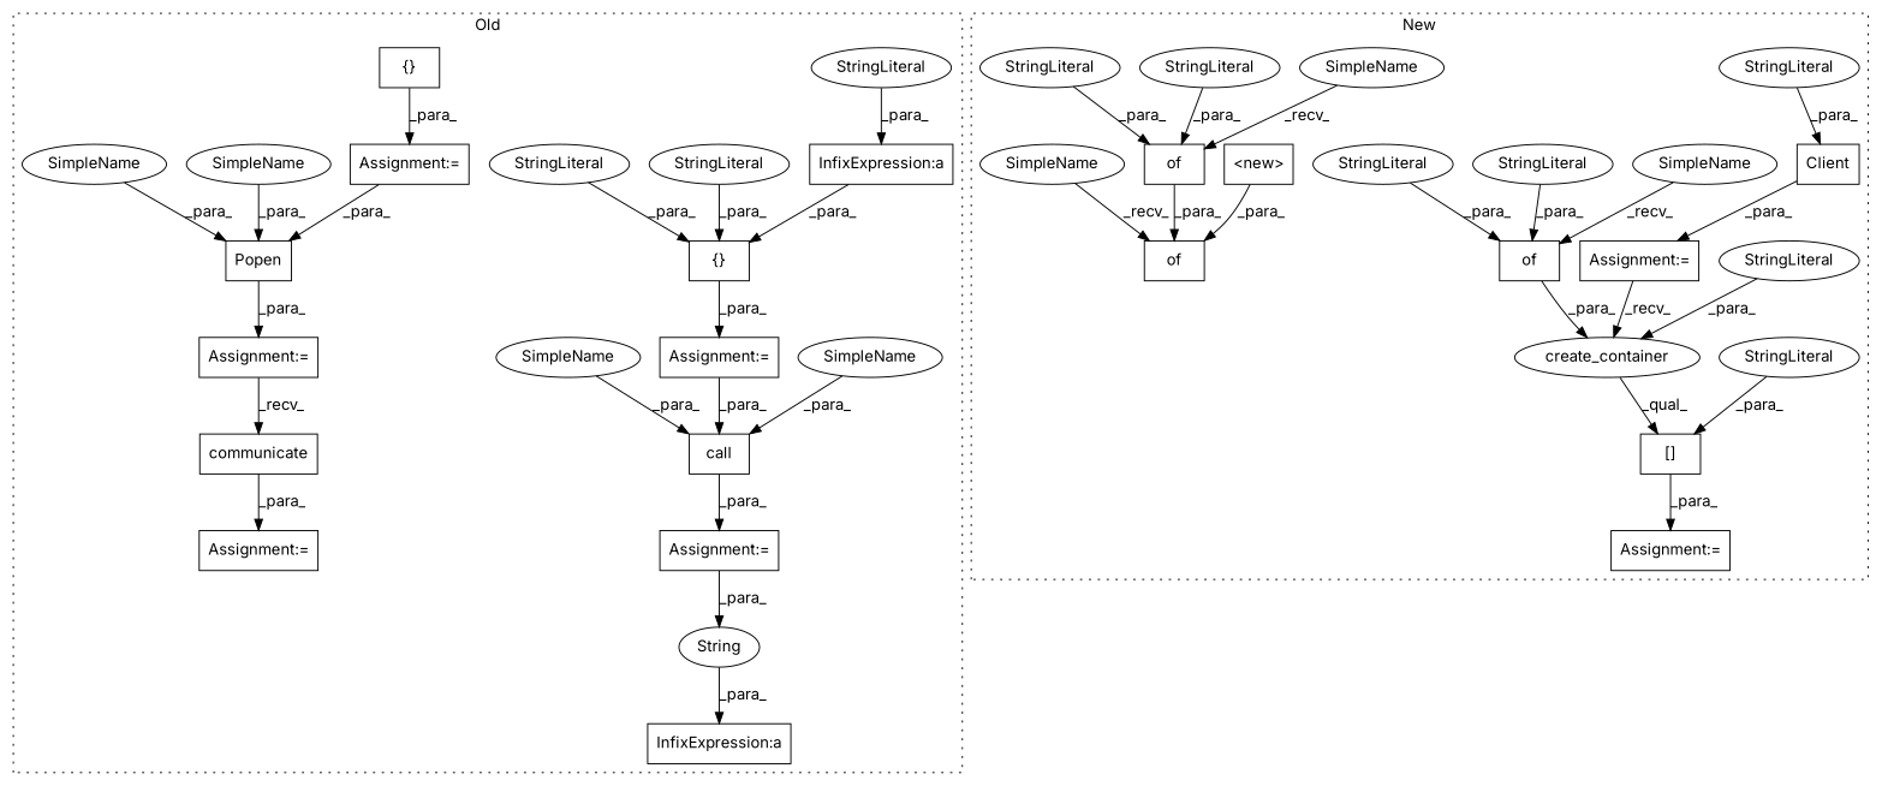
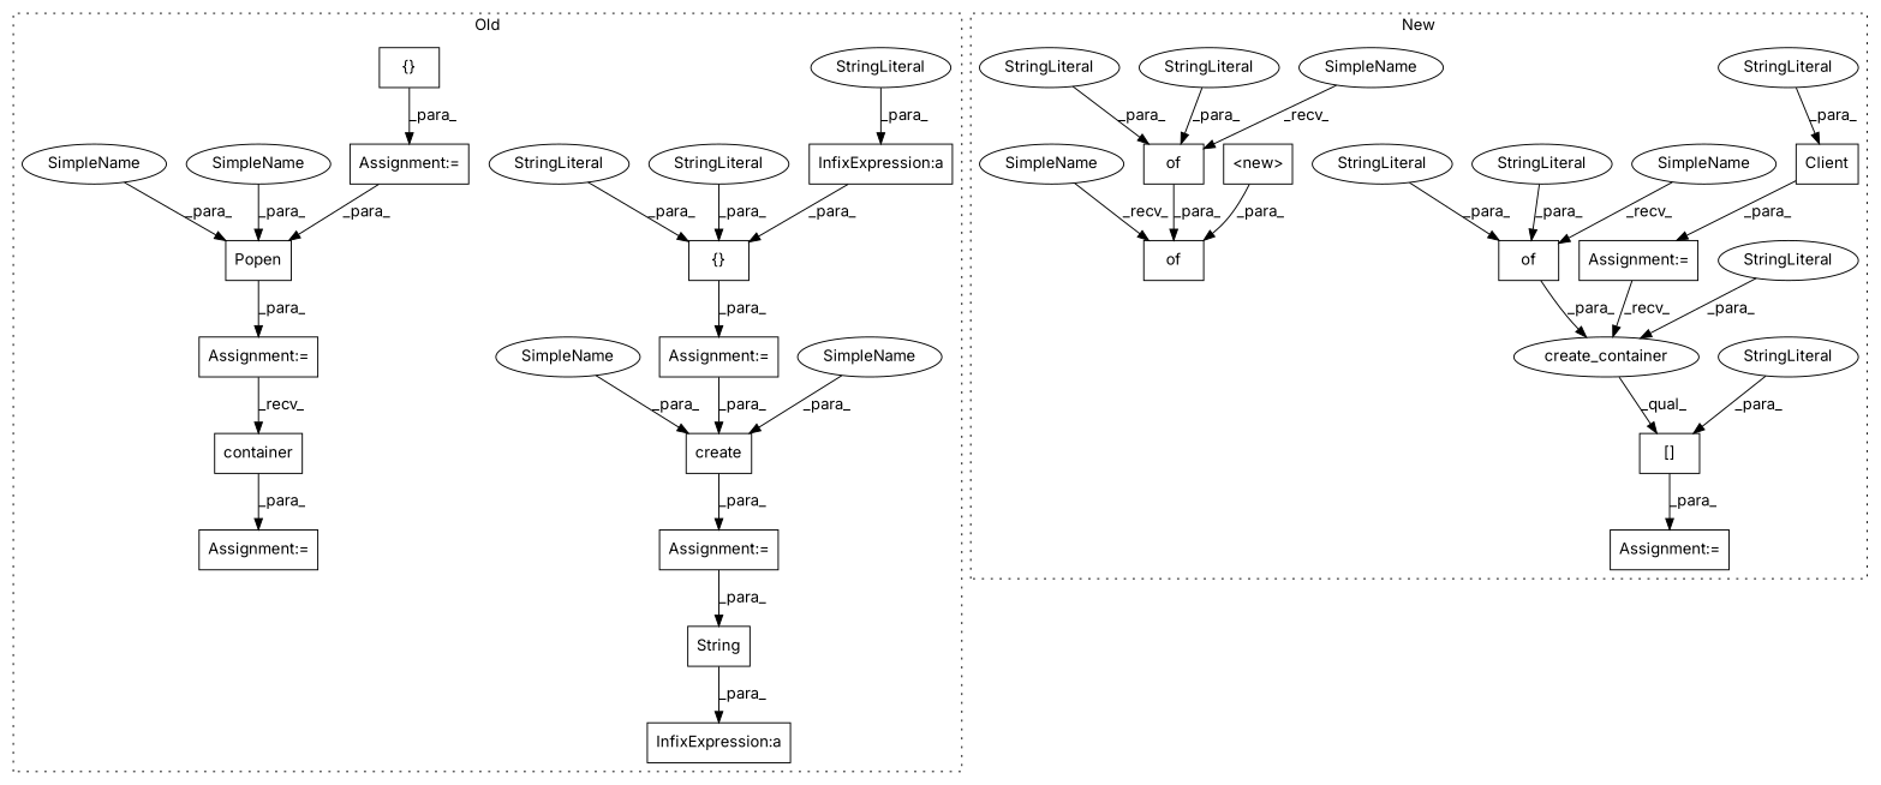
  digraph {
    fontname=Inter
    node [a=45 fontname=Inter l=4 shape=box]
    edge [fontname=Inter]
-   n1 [a=32 l=13 label=communicate s=3171]
+   n1 [a=32 l=13 label=container s=3171]
    n2 [a=32 l="6,1" label=Popen s="3101,3120"]
    n3 [a=4 l="1,1" label="{}" s="2756,3084"]
    n4 [a=7 l=2 label="Assignment:=" s=3161]
    n5 [a=7 l=1 label="Assignment:=" s=2743]
    n6 [a=7 l=1 label="Assignment:=" s=3100]
-   n7 [a=32 l="5,1" label=call s="3647,3665"]
+   n7 [a=32 l="5,1" label=create s="3647,3665"]
    n8 [a=27 l=3 label="InfixExpression:a" s=3816]
    n9 [a=27 l=12 label="InfixExpression:a" s=3525]
    n10 [a=4 l="1,1" label="{}" s="3494,3624"]
-   n11 [a=32 l="7,1" label=String s="3819,3837" shape=ellipse]
+   n11 [a=32 l="7,1" label=String s="3819,3837"]
    n12 [l=15 label=StringLiteral s=3510 shape=ellipse]
    n13 [l=8 label=StringLiteral s=3495 shape=ellipse]
    n14 [label=StringLiteral s=3504 shape=ellipse]
    n15 [a=7 l=1 label="Assignment:=" s=3481]
    n16 [a=7 l=1 label="Assignment:=" s=3646]
    n17 [a=42 label=SimpleName s=3116 shape=ellipse]
    n18 [a=42 label=SimpleName s=3656 shape=ellipse]
    n19 [a=42 label=SimpleName s=3661 shape=ellipse]
    n20 [a=42 label=SimpleName s=3111 shape=ellipse]
    n21 [a=32 l="7,1" label=Client s="3191,3226"]
    n22 [a=32 l="17,1" label=create_container s="3285,3355" shape=ellipse]
    n23 [a=2 l="79,1" label="[]" s="3278,3361"]
    n24 [label=StringLiteral s=3357 shape=ellipse]
    n25 [l=17 label=StringLiteral s=3302 shape=ellipse]
    n26 [l=28 label=StringLiteral s=3198 shape=ellipse]
    n27 [a=32 l="3,1" label=of s="3324,3354"]
    n28 [a=32 l="3,1" label=of s="3474,3491"]
    n29 [l=2 label=StringLiteral s=3341 shape=ellipse]
    n30 [l=6 label=StringLiteral s=3477 shape=ellipse]
    n31 [l=13 label=StringLiteral s=3327 shape=ellipse]
    n32 [l=7 label=StringLiteral s=3484 shape=ellipse]
    n33 [a=32 l="3,1" label=of s="3395,3492"]
    n34 [a=14 l=22 label="<new>" s=3398]
    n35 [a=7 l=1 label="Assignment:=" s=3190]
    n36 [a=7 l=2 label="Assignment:=" s=3276]
    n37 [a=42 l=3 label=SimpleName s=3320 shape=ellipse]
    n38 [a=42 l=3 label=SimpleName s=3391 shape=ellipse]
    n39 [a=42 l=3 label=SimpleName s=3470 shape=ellipse]
    subgraph cluster_1 {
      label=Old
      style=dotted
      n1
      n2
      n3
      n4
      n5
      n6
      n7
      n8
      n9
      n10
      n11
      n12
      n13
      n14
      n15
      n16
      n17
      n18
      n19
      n20
    }
    subgraph cluster_2 {
      label=New
      style=dotted
      n21
      n22
      n23
      n24
      n25
      n26
      n27
      n28
      n29
      n30
      n31
      n32
      n33
      n34
      n35
      n36
      n37
      n38
      n39
    }
    n1 -> n4 [label=_para_]
    n2 -> n6 [label=_para_]
    n3 -> n5 [label=_para_]
    n5 -> n2 [label=_para_]
    n6 -> n1 [label=_recv_]
    n7 -> n16 [label=_para_]
    n9 -> n10 [label=_para_]
    n10 -> n15 [label=_para_]
    n11 -> n8 [label=_para_]
    n12 -> n9 [label=_para_]
    n13 -> n10 [label=_para_]
    n14 -> n10 [label=_para_]
    n15 -> n7 [label=_para_]
    n16 -> n11 [label=_para_]
    n17 -> n2 [label=_para_]
    n18 -> n7 [label=_para_]
    n19 -> n7 [label=_para_]
    n20 -> n2 [label=_para_]
    n21 -> n35 [label=_para_]
    n22 -> n23 [label=_qual_]
    n23 -> n36 [label=_para_]
    n24 -> n23 [label=_para_]
    n25 -> n22 [label=_para_]
    n26 -> n21 [label=_para_]
    n27 -> n22 [label=_para_]
    n28 -> n33 [label=_para_]
    n29 -> n27 [label=_para_]
    n30 -> n28 [label=_para_]
    n31 -> n27 [label=_para_]
    n32 -> n28 [label=_para_]
    n34 -> n33 [label=_para_]
    n35 -> n22 [label=_recv_]
    n37 -> n27 [label=_recv_]
    n38 -> n33 [label=_recv_]
    n39 -> n28 [label=_recv_]
  }
